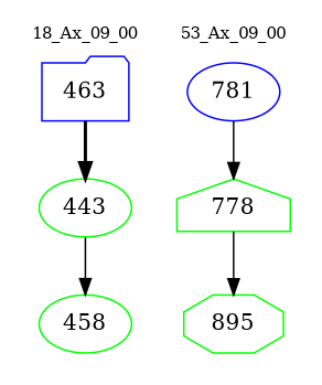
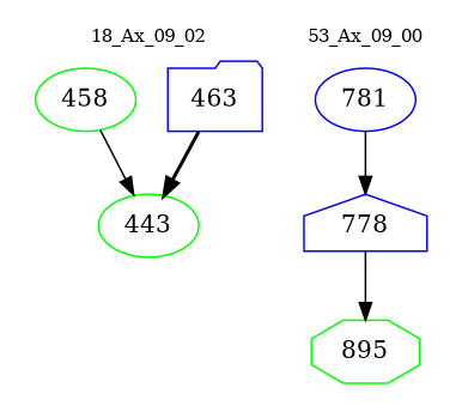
  digraph {
    node [color=green shape=ellipse]
    edge [color=black style=solid]
    n1 [color=blue label=463 shape=folder]
    n2 [label=443]
    n3 [label=458]
    n4 [color=blue label=781]
-   n5 [label=778 shape=house]
+   n5 [color=blue label=778 shape=house]
    n6 [label=895 shape=octagon]
    subgraph cluster_1 {
      color=white
      fontsize=10
-     label="18_Ax_09_00"
+     label="18_Ax_09_02"
      n1
      n2
      n3
    }
    subgraph cluster_2 {
      color=white
      fontsize=10
      label="53_Ax_09_00"
      n4
      n5
      n6
    }
    n1 -> n2 [style=bold]
-   n2 -> n3
+   n3 -> n2
    n4 -> n5
    n5 -> n6
  }
